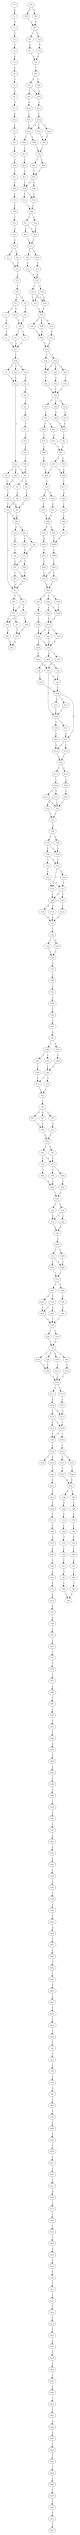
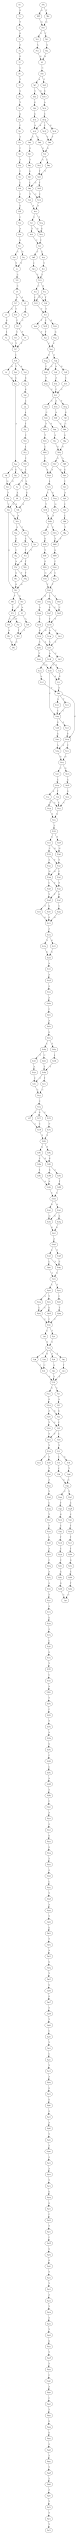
  strict digraph {
    fontname="Playfair Display"
    node [fontname="Playfair Display"]
    edge [fontname="Playfair Display"]
    S0
    S1
    S2
    S3
    S4
    S5
    S6
    S7
    S8
    S9
    S10
    S11
    S12
    S13
    S14
    S15
    S16
    S17
    S18
    S19
    S20
    S21
    S22
    S23
    S24
    S25
    S26
    S27
    S28
    S29
    S30
    S31
    S32
    S33
    S34
    S35
    S36
    S37
    S38
    S39
    S40
    S41
    S42
    S43
    S44
    S45
    S46
    S47
    S48
    S49
    S50
    S51
    S52
    S53
    S54
    S55
    S56
    S57
    S58
    S59
    S60
    S61
    S62
    S63
    S64
    S65
    S66
    S67
    S68
    S69
    S70
    S71
    S72
    S73
    S74
    S75
    S76
    S77
    S78
    S79
    S80
    S81
    S82
    S83
    S84
    S85
    S87
    S88
    S89
    S90
    S91
    S92
    S93
    S94
    S95
    S96
    S97
    S98
    S99
    S100
    S101
    S102
    S103
    S104
    S105
    S106
    S107
    S108
    S109
    S110
    S111
    S112
    S113
    S114
    S115
    S116
    S117
    S118
    S119
    S120
    S121
    S122
    S123
    S124
    S125
    S126
    S127
    S128
    S129
    S130
    S131
    S132
    S133
    S134
    S135
    S136
    S137
    S138
    S139
    S140
    S141
    S142
    S143
    S144
    S145
    S146
    S147
    S148
    S149
    S150
    S151
    S152
    S153
    S154
    S155
    S156
    S157
    S158
    S159
    S160
    S161
    S162
    S163
    S164
    S165
    S166
    S167
    S168
    S169
    S170
    S171
    S172
    S173
    S174
    S175
    S176
    S177
    S178
    S179
    S180
    S181
    S182
    S183
    S184
    S185
    S186
    S187
    S188
    S189
    S190
    S191
    S192
    S193
    S194
    S195
    S196
    S197
    S198
    S199
    S200
    S201
    S202
    S203
    S204
    S205
    S206
    S207
    S208
    S209
    S210
    S211
    S212
    S213
    S214
    S215
    S216
    S217
    S218
    S219
    S220
    S221
    S222
    S223
    S224
    S225
    S226
    S227
    S228
    S229
    S230
    S231
    S232
    S233
    S234
    S235
    S236
    S237
    S238
    S239
    S240
    S241
    S242
    S243
    S244
    S245
    S246
    S247
    S248
    S249
    S250
    S251
    S252
    S253
    S254
    S255
    S256
    S257
    S258
    S259
    S260
    S261
    S262
    S263
    S264
    S265
    S266
    S267
    S268
    S269
    S270
    S271
    S272
    S273
    S274
    S275
    S276
    S277
    S278
    S279
    S280
    S281
    S282
    S283
    S284
    S285
    S286
    S287
    S288
    S289
    S290
    S291
    S292
    S293
    S294
    S295
    S296
    S297
    S298
    S299
    S300
    S301
    S302
    S303
    S304
    S305
    S306
    S307
    S308
    S309
    S310
    S311
    S312
    S313
    S314
    S315
    S316
    S317
    S318
    S319
    S320
    S321
    S322
    S323
    S324
    S325
    S326
    S327
    S328
    S329
    S330
    S331
    S333
    S334
    S335
    S336
    S337
    S338
    S339
    S340
    S341
    S342
    S343
    S344
    S345
    S346
    S347
    S348
    S349
    S350
    S351
    S352
    S353
    S354
    S355
    S356
    S357
    S358
    S359
    S360
    S361
    S362
    S363
    S364
    S365
    S366
    S367
    S368
    S369
    S370
    S371
    S372
    S373
    S374
    S375
    S376
    S377
    S378
    S379
    S380
    S381
    S382
    S383
    S384
    S385
    S386
    S387
    S388
    S389
    S390
    S391
    S392
    S393
    S394
    S395
    S396
    S397
    S398
    S399
    S400
    S401
    S402
    S403
    S404
    S405
    S406
    S407
    S408
    S409
    S410
    S411
    S412
    S413
    S414
    S415
    S416
    S417
    S418
    S419
    S420
    S421
    S422
    S423
    S424
    S425
    S426
    S427
    S428
    S429
    S430
    S431
    S432
    S433
    S434
    S435
    S436
    S437
    S438
    S439
    S440
    S441
    S442
    S443
    S444
    S445
    S446
    S447
    S448
    S449
    S450
    S451
    S452
    S453
    S0 -> S1 [label=G]
    S1 -> S2 [label=T]
    S2 -> S3 [label=G]
    S3 -> S4 [label=A]
    S4 -> S5 [label=G]
    S5 -> S6 [label=G]
    S6 -> S7 [label=T]
    S7 -> S8 [label=G]
    S8 -> S9 [label=T]
    S9 -> S10 [label=G]
    S10 -> S11 [label=C]
    S11 -> S12 [label=T]
    S12 -> S13 [label=C]
    S13 -> S14 [label=A]
    S14 -> S15 [label=C]
    S15 -> S16 [label=C]
    S16 -> S17 [label=C]
    S17 -> S18 [label=G]
    S18 -> S19 [label=C]
    S19 -> S20 [label=A]
    S20 -> S21 [label=G]
    S21 -> S22 [label=C]
    S21 -> S23 [label=G]
    S22 -> S24 [label=T]
    S23 -> S24 [label=T]
    S24 -> S25 [label=C]
    S25 -> S26 [label=C]
    S26 -> S27 [label=A]
    S26 -> S28 [label=G]
    S27 -> S29 [label=G]
    S27 -> S30 [label=T]
    S28 -> S31 [label=C]
    S29 -> S32 [label=G]
    S30 -> S33 [label=C]
    S31 -> S33 [label=C]
    S32 -> S34 [label=A]
    S33 -> S35 [label=C]
    S33 -> S36 [label=T]
    S34 -> S37 [label=T]
    S35 -> S37 [label=T]
    S36 -> S37 [label=T]
    S37 -> S38 [label=C]
    S38 -> S39 [label=G]
    S38 -> S40 [label=T]
    S38 -> S41 [label=A]
    S39 -> S42 [label=G]
    S40 -> S42 [label=G]
    S41 -> S43 [label=G]
    S42 -> S44 [label=A]
    S43 -> S45 [label=G]
    S44 -> S46 [label=A]
    S44 -> S47 [label=G]
    S44 -> S48 [label=C]
    S45 -> S49 [label=C]
    S46 -> S50 [label=G]
    S47 -> S50 [label=G]
    S48 -> S51 [label=A]
    S48 -> S52 [label=T]
    S49 -> S53 [label=A]
    S50 -> S54 [label=T]
    S51 -> S55 [label=G]
    S52 -> S56 [label=A]
    S53 -> S57 [label=T]
    S54 -> S58 [label=G]
    S54 -> S59 [label=C]
    S55 -> S58 [label=G]
    S56 -> S59 [label=C]
    S57 -> S60 [label=C]
    S58 -> S61 [label=A]
    S59 -> S61 [label=A]
    S59 -> S62 [label=G]
    S60 -> S63 [label=A]
    S61 -> S64 [label=A]
    S61 -> S65 [label=C]
    S62 -> S66 [label=T]
    S62 -> S67 [label=G]
    S63 -> S68 [label=C]
    S64 -> S69 [label=G]
    S65 -> S70 [label=C]
    S65 -> S71 [label=A]
    S66 -> S72 [label=C]
    S67 -> S72 [label=C]
    S67 -> S73 [label=A]
    S68 -> S48 [label=C]
    S69 -> S74 [label=C]
    S70 -> S75 [label=T]
    S71 -> S75 [label=T]
    S72 -> S76 [label=C]
    S72 -> S77 [label=T]
    S73 -> S76 [label=C]
    S73 -> S78 [label=A]
    S74 -> S79 [label=A]
    S75 -> S79 [label=A]
    S75 -> S80 [label=T]
    S76 -> S81 [label=A]
    S77 -> S82 [label=T]
    S78 -> S82 [label=T]
    S79 -> S83 [label=G]
    S79 -> S84 [label=T]
    S80 -> S84 [label=T]
    S81 -> S85 [label=G]
    S82 -> S85 [label=G]
    S83 -> S62 [label=G]
    S84 -> S62 [label=G]
    S87 -> S88 [label=G]
    S87 -> S89 [label=T]
    S88 -> S90 [label=G]
    S89 -> S90 [label=G]
    S90 -> S91 [label=C]
    S90 -> S92 [label=T]
    S91 -> S93 [label=A]
    S92 -> S94 [label=G]
    S93 -> S95 [label=G]
    S94 -> S95 [label=G]
    S95 -> S96 [label=C]
    S96 -> S97 [label=A]
    S96 -> S98 [label=T]
    S97 -> S99 [label=C]
    S97 -> S100 [label=G]
    S98 -> S100 [label=G]
    S99 -> S101 [label=G]
    S100 -> S102 [label=A]
    S101 -> S103 [label=G]
    S102 -> S104 [label=C]
    S103 -> S105 [label=A]
    S104 -> S105 [label=A]
    S104 -> S106 [label=G]
    S104 -> S107 [label=C]
    S105 -> S108 [label=A]
    S105 -> S109 [label=C]
    S106 -> S110 [label=T]
    S107 -> S110 [label=T]
    S108 -> S111 [label=G]
    S109 -> S112 [label=A]
    S110 -> S111 [label=G]
    S111 -> S113 [label=A]
    S111 -> S114 [label=C]
    S112 -> S115 [label=T]
    S113 -> S116 [label=T]
    S114 -> S116 [label=T]
    S115 -> S117 [label=G]
    S116 -> S118 [label=T]
    S116 -> S119 [label=C]
    S117 -> S119 [label=C]
    S118 -> S120 [label=C]
    S119 -> S120 [label=C]
    S119 -> S121 [label=T]
    S120 -> S122 [label=A]
    S121 -> S122 [label=A]
    S122 -> S123 [label=C]
    S122 -> S124 [label=T]
    S123 -> S125 [label=G]
    S123 -> S126 [label=T]
    S124 -> S125 [label=G]
    S125 -> S127 [label=C]
    S126 -> S127 [label=C]
    S127 -> S128 [label=T]
    S127 -> S129 [label=C]
    S128 -> S130 [label=C]
    S129 -> S131 [label=T]
    S130 -> S132 [label=T]
    S131 -> S132 [label=T]
    S132 -> S133 [label=C]
    S132 -> S134 [label=G]
    S133 -> S135 [label=C]
    S133 -> S136 [label=T]
    S134 -> S135 [label=C]
    S134 -> S136 [label=T]
    S135 -> S137 [label=T]
    S136 -> S137 [label=T]
    S137 -> S138 [label=C]
    S137 -> S139 [label=G]
    S137 -> S140 [label=T]
    S138 -> S141 [label=T]
    S139 -> S142 [label=G]
    S140 -> S141 [label=T]
    S141 -> S143 [label=C]
    S142 -> S143 [label=C]
    S143 -> S144 [label=C]
    S143 -> S145 [label=A]
    S144 -> S146 [label=C]
    S145 -> S146 [label=C]
    S145 -> S147 [label=G]
    S145 -> S148 [label=A]
    S146 -> S149 [label=T]
    S147 -> S150 [label=C]
    S148 -> S151 [label=A]
    S149 -> S152 [label=C]
    S150 -> S152 [label=C]
    S151 -> S152 [label=C]
    S152 -> S153 [label=C]
    S152 -> S154 [label=T]
    S152 -> S155 [label=A]
    S153 -> S156 [label=C]
    S154 -> S157 [label=G]
    S155 -> S158 [label=A]
    S156 -> S159 [label=G]
    S156 -> S160 [label=T]
    S157 -> S161 [label=C]
    S158 -> S161 [label=C]
    S159 -> S162 [label=A]
    S160 -> S163 [label=T]
    S161 -> S164 [label=G]
    S162 -> S165 [label=G]
    S163 -> S166 [label=C]
    S164 -> S165 [label=G]
    S165 -> S167 [label=G]
    S165 -> S168 [label=A]
    S166 -> S169 [label=C]
    S167 -> S170 [label=A]
    S167 -> S171 [label=G]
    S168 -> S171 [label=G]
    S169 -> S170 [label=A]
    S170 -> S172 [label=A]
    S171 -> S173 [label=C]
    S172 -> S174 [label=G]
    S172 -> S175 [label=C]
    S173 -> S176 [label=A]
    S174 -> S177 [label=G]
    S175 -> S178 [label=T]
    S176 -> S179 [label=C]
    S177 -> S180 [label=A]
    S178 -> S180 [label=A]
    S179 -> S181 [label=C]
    S180 -> S182 [label=G]
    S180 -> S183 [label=C]
    S181 -> S184 [label=T]
    S182 -> S185 [label=G]
    S183 -> S186 [label=T]
    S184 -> S186 [label=T]
    S185 -> S187 [label=T]
    S186 -> S188 [label=G]
    S187 -> S189 [label=G]
    S188 -> S190 [label=C]
    S189 -> S191 [label=G]
    S190 -> S191 [label=G]
    S190 -> S192 [label=C]
    S191 -> S193 [label=T]
    S192 -> S193 [label=T]
    S193 -> S194 [label=C]
    S193 -> S195 [label=G]
    S193 -> S196 [label=A]
    S194 -> S197 [label=G]
    S194 -> S198 [label=C]
    S195 -> S199 [label=A]
    S196 -> S198 [label=C]
    S197 -> S200 [label=T]
    S198 -> S200 [label=T]
    S199 -> S201 [label=C]
    S200 -> S202 [label=C]
    S200 -> S203 [label=G]
    S200 -> S204 [label=A]
    S201 -> S203 [label=G]
    S202 -> S205 [label=A]
    S203 -> S205 [label=A]
    S203 -> S206 [label=C]
    S204 -> S205 [label=A]
    S205 -> S207 [label=C]
    S205 -> S208 [label=A]
    S206 -> S209 [label=T]
    S207 -> S210 [label=C]
    S208 -> S211 [label=G]
    S208 -> S212 [label=A]
    S209 -> S210 [label=C]
    S210 -> S213 [label=G]
    S210 -> S214 [label=C]
    S211 -> S213 [label=G]
    S212 -> S215 [label=A]
    S213 -> S216 [label=T]
    S214 -> S217 [label=A]
    S214 -> S218 [label=G]
    S215 -> S216 [label=T]
    S216 -> S219 [label=G]
    S216 -> S220 [label=G]
    S216 -> S221 [label=T]
    S217 -> S219 [label=G]
    S218 -> S222 [label=A]
    S219 -> S223 [label=C]
    S219 -> S224 [label=A]
    S220 -> S214 [label=C]
    S221 -> S214 [label=C]
    S222 -> S224 [label=A]
    S223 -> S225 [label=G]
    S224 -> S225 [label=G]
    S225 -> S226 [label=G]
    S225 -> S227 [label=C]
    S226 -> S228 [label=A]
    S227 -> S229 [label=C]
    S228 -> S230 [label=G]
    S229 -> S231 [label=T]
    S229 -> S232 [label=A]
    S230 -> S233 [label=C]
    S231 -> S233 [label=C]
    S231 -> S234 [label=T]
    S232 -> S233 [label=C]
    S233 -> S235 [label=T]
    S234 -> S235 [label=T]
    S235 -> S236 [label=T]
    S236 -> S237 [label=C]
    S236 -> S238 [label=T]
    S237 -> S239 [label=C]
    S237 -> S240 [label=G]
    S238 -> S240 [label=G]
    S239 -> S241 [label=T]
    S239 -> S242 [label=A]
    S240 -> S241 [label=T]
    S241 -> S243 [label=C]
-   S241 -> S246 [label=G]
+   S241 -> S244 [label=G]
    S242 -> S244 [label=G]
    S243 -> S245 [label=T]
    S244 -> S245 [label=T]
    S244 -> S246 [label=C]
    S245 -> S247 [label=G]
    S245 -> S248 [label=T]
    S246 -> S248 [label=T]
    S247 -> S249 [label=C]
    S248 -> S250 [label=G]
    S248 -> S251 [label=A]
    S249 -> S252 [label=G]
    S250 -> S252 [label=G]
    S251 -> S252 [label=G]
    S252 -> S253 [label=A]
    S253 -> S254 [label=T]
    S253 -> S255 [label=G]
    S254 -> S256 [label=G]
    S255 -> S256 [label=G]
    S256 -> S257 [label=A]
    S257 -> S258 [label=A]
    S258 -> S259 [label=A]
    S259 -> S260 [label=A]
    S260 -> S261 [label=C]
    S261 -> S262 [label=A]
    S262 -> S263 [label=G]
    S263 -> S264 [label=C]
    S263 -> S265 [label=T]
    S264 -> S266 [label=C]
    S264 -> S267 [label=T]
    S265 -> S268 [label=A]
    S266 -> S269 [label=T]
    S267 -> S270 [label=A]
    S268 -> S269 [label=T]
    S269 -> S271 [label=T]
    S269 -> S272 [label=C]
    S270 -> S272 [label=C]
    S271 -> S273 [label=C]
    S272 -> S273 [label=C]
    S273 -> S274 [label=C]
    S274 -> S275 [label=G]
    S274 -> S276 [label=C]
    S274 -> S277 [label=A]
    S275 -> S278 [label=C]
    S276 -> S279 [label=T]
    S277 -> S278 [label=C]
    S278 -> S280 [label=T]
    S279 -> S280 [label=T]
    S280 -> S281 [label=G]
    S280 -> S282 [label=T]
    S281 -> S283 [label=G]
    S281 -> S284 [label=C]
    S282 -> S283 [label=G]
    S283 -> S285 [label=C]
    S283 -> S286 [label=G]
    S284 -> S287 [label=A]
    S285 -> S288 [label=T]
    S286 -> S289 [label=A]
    S287 -> S289 [label=A]
    S288 -> S290 [label=C]
    S289 -> S290 [label=C]
    S290 -> S291 [label=G]
    S290 -> S292 [label=A]
    S291 -> S293 [label=G]
    S292 -> S293 [label=G]
    S292 -> S294 [label=A]
    S293 -> S295 [label=G]
    S294 -> S295 [label=G]
    S295 -> S296 [label=A]
    S296 -> S297 [label=C]
    S296 -> S298 [label=T]
    S297 -> S299 [label=T]
    S297 -> S300 [label=C]
    S298 -> S299 [label=T]
    S299 -> S301 [label=T]
    S300 -> S301 [label=T]
    S301 -> S302 [label=C]
    S301 -> S303 [label=T]
    S302 -> S304 [label=A]
    S302 -> S305 [label=T]
    S303 -> S306 [label=C]
    S304 -> S307 [label=C]
    S305 -> S307 [label=C]
    S305 -> S308 [label=G]
    S306 -> S309 [label=T]
    S307 -> S310 [label=C]
    S308 -> S310 [label=C]
    S309 -> S310 [label=C]
    S310 -> S311 [label=C]
    S310 -> S312 [label=T]
    S311 -> S313 [label=T]
    S312 -> S313 [label=T]
    S313 -> S314 [label=C]
    S313 -> S315 [label=G]
    S313 -> S316 [label=A]
    S313 -> S317 [label=T]
    S314 -> S318 [label=C]
    S315 -> S318 [label=C]
    S316 -> S319 [label=A]
    S317 -> S320 [label=T]
    S318 -> S321 [label=T]
    S319 -> S321 [label=T]
    S320 -> S321 [label=T]
    S321 -> S322 [label=G]
    S321 -> S323 [label=C]
    S322 -> S324 [label=G]
    S323 -> S325 [label=A]
    S324 -> S326 [label=A]
    S324 -> S327 [label=G]
    S325 -> S327 [label=G]
    S326 -> S328 [label=C]
    S326 -> S329 [label=T]
    S327 -> S328 [label=C]
    S328 -> S330 [label=C]
    S328 -> S331 [label=T]
    S329 -> S331 [label=T]
    S330 -> S333 [label=T]
    S331 -> S334 [label=T]
    S333 -> S335 [label=C]
    S333 -> S336 [label=G]
    S334 -> S337 [label=C]
    S334 -> S338 [label=T]
    S335 -> S339 [label=C]
    S336 -> S340 [label=T]
    S338 -> S341 [label=T]
    S339 -> S342 [label=G]
    S340 -> S342 [label=G]
    S341 -> S343 [label=A]
    S342 -> S344 [label=C]
    S342 -> S345 [label=T]
    S343 -> S346 [label=T]
    S344 -> S347 [label=T]
    S345 -> S348 [label=C]
    S346 -> S349 [label=C]
    S347 -> S350 [label=G]
    S348 -> S351 [label=C]
    S349 -> S352 [label=T]
    S350 -> S353 [label=C]
    S351 -> S354 [label=T]
    S352 -> S355 [label=T]
    S353 -> S356 [label=T]
    S354 -> S357 [label=T]
    S355 -> S358 [label=G]
    S356 -> S359 [label=C]
    S357 -> S360 [label=T]
    S358 -> S361 [label=A]
    S359 -> S362 [label=C]
    S360 -> S363 [label=G]
    S361 -> S364 [label=C]
    S362 -> S365 [label=A]
    S363 -> S366 [label=C]
    S364 -> S367 [label=A]
    S365 -> S368 [label=G]
    S366 -> S369 [label=T]
    S367 -> S370 [label=A]
    S368 -> S371 [label=C]
    S369 -> S371 [label=C]
    S370 -> S372 [label=T]
    S372 -> S373 [label=A]
    S373 -> S374 [label=G]
    S374 -> S375 [label=A]
    S375 -> S376 [label=C]
    S376 -> S377 [label=G]
    S377 -> S378 [label=T]
    S378 -> S379 [label=C]
    S379 -> S380 [label=A]
    S380 -> S381 [label=T]
    S381 -> S382 [label=C]
    S382 -> S383 [label=T]
    S383 -> S384 [label=A]
    S384 -> S385 [label=G]
    S385 -> S386 [label=C]
    S386 -> S387 [label=C]
    S387 -> S388 [label=A]
    S388 -> S389 [label=T]
    S389 -> S390 [label=C]
    S390 -> S391 [label=A]
    S391 -> S392 [label=A]
    S392 -> S393 [label=G]
    S393 -> S394 [label=G]
    S394 -> S395 [label=T]
    S395 -> S396 [label=A]
    S396 -> S397 [label=C]
    S397 -> S398 [label=T]
    S398 -> S399 [label=A]
    S399 -> S400 [label=T]
    S400 -> S401 [label=G]
    S401 -> S402 [label=T]
    S402 -> S403 [label=A]
    S403 -> S404 [label=G]
    S404 -> S405 [label=T]
    S405 -> S406 [label=G]
    S406 -> S407 [label=G]
    S407 -> S408 [label=T]
    S408 -> S409 [label=T]
    S409 -> S410 [label=C]
    S410 -> S411 [label=T]
    S411 -> S412 [label=C]
    S412 -> S413 [label=T]
    S413 -> S414 [label=A]
    S414 -> S415 [label=G]
    S415 -> S416 [label=G]
    S416 -> S417 [label=A]
    S417 -> S418 [label=A]
    S418 -> S419 [label=T]
    S419 -> S420 [label=T]
    S420 -> S421 [label=A]
    S421 -> S422 [label=A]
    S422 -> S423 [label=T]
    S423 -> S424 [label=G]
    S424 -> S425 [label=G]
    S425 -> S426 [label=C]
    S426 -> S427 [label=T]
    S427 -> S428 [label=C]
    S428 -> S429 [label=G]
    S429 -> S430 [label=G]
    S430 -> S431 [label=T]
    S431 -> S432 [label=T]
    S432 -> S433 [label=A]
    S433 -> S434 [label=T]
    S434 -> S435 [label=T]
    S435 -> S436 [label=T]
    S436 -> S437 [label=G]
    S437 -> S438 [label=T]
    S438 -> S439 [label=T]
    S439 -> S440 [label=C]
    S440 -> S441 [label=A]
    S441 -> S442 [label=C]
    S442 -> S443 [label=T]
    S443 -> S444 [label=G]
    S444 -> S445 [label=G]
    S445 -> S446 [label=A]
    S446 -> S447 [label=T]
    S447 -> S448 [label=T]
    S448 -> S449 [label=T]
    S449 -> S450 [label=A]
    S450 -> S451 [label=T]
    S451 -> S452 [label=T]
    S452 -> S453 [label=T]
  }
